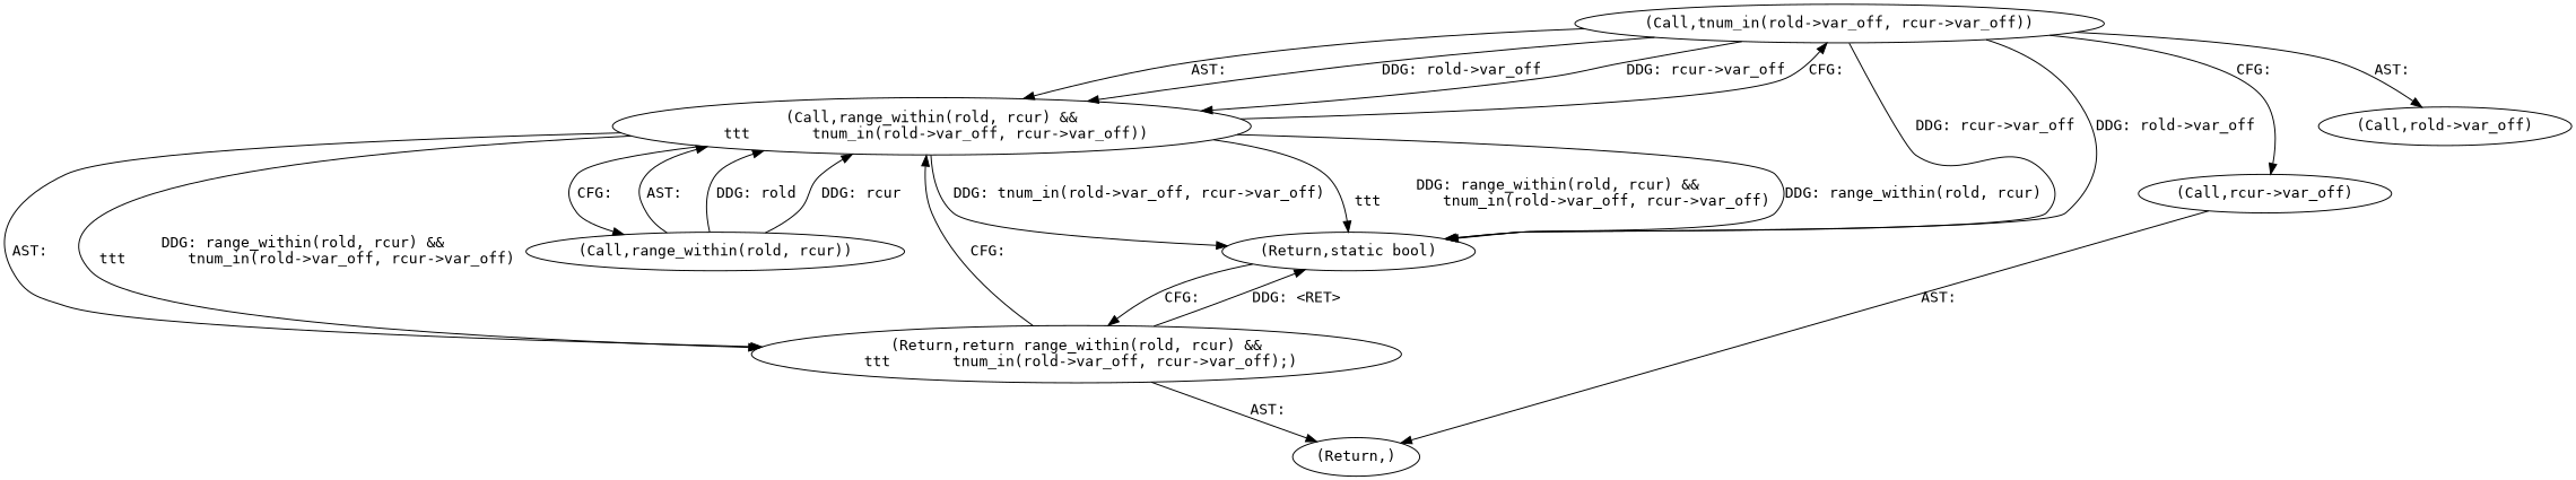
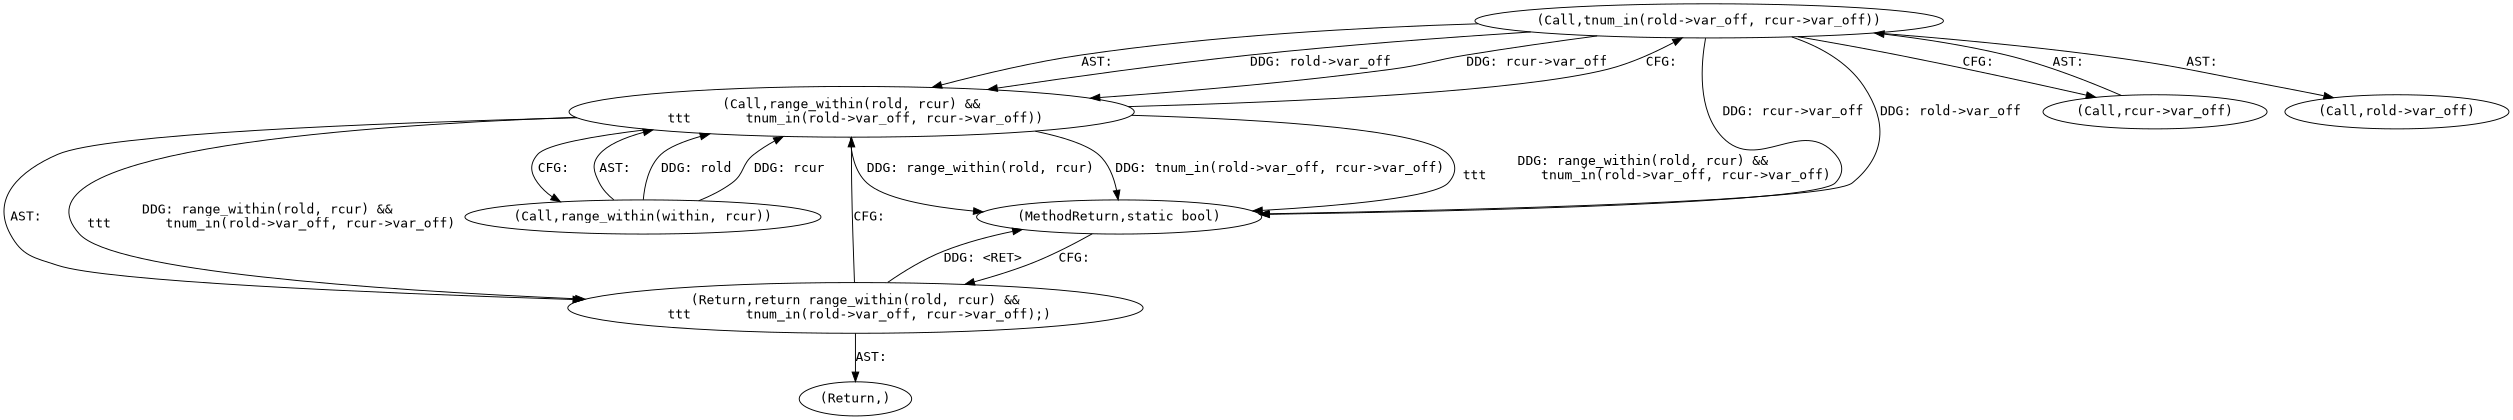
  digraph {
    fontname="DejaVu Sans Mono"
    node [fontname="DejaVu Sans Mono"]
    edge [fontname="DejaVu Sans Mono"]
    n1 [label="(Call,tnum_in(rold->var_off, rcur->var_off))"]
    n2 [label="(Call,range_within(rold, rcur) &&\n \t\t\t       tnum_in(rold->var_off, rcur->var_off))"]
-   n3 [label="(Return,static bool)"]
+   n3 [label="(MethodReturn,static bool)"]
    n4 [label="(Call,rcur->var_off)"]
    n5 [label="(Call,rold->var_off)"]
    n6 [label="(Return,return range_within(rold, rcur) &&\n \t\t\t       tnum_in(rold->var_off, rcur->var_off);)"]
-   n7 [label="(Call,range_within(rold, rcur))"]
+   n7 [label="(Call,range_within(within, rcur))"]
    n8 [label="(Return,)"]
    n1 -> n2 [label="AST: "]
    n1 -> n2 [label="DDG: rold->var_off"]
    n1 -> n2 [label="DDG: rcur->var_off"]
    n1 -> n3 [label="DDG: rcur->var_off"]
    n1 -> n3 [label="DDG: rold->var_off"]
    n1 -> n4 [label="CFG: "]
    n1 -> n5 [label="AST: "]
    n2 -> n1 [label="CFG: "]
    n2 -> n3 [label="DDG: tnum_in(rold->var_off, rcur->var_off)"]
    n2 -> n3 [label="DDG: range_within(rold, rcur) &&\n \t\t\t       tnum_in(rold->var_off, rcur->var_off)"]
    n2 -> n3 [label="DDG: range_within(rold, rcur)"]
    n2 -> n6 [label="AST: "]
    n2 -> n6 [label="DDG: range_within(rold, rcur) &&\n \t\t\t       tnum_in(rold->var_off, rcur->var_off)"]
    n2 -> n7 [label="CFG: "]
    n3 -> n6 [label="CFG: "]
-   n4 -> n8 [label="AST: "]
+   n4 -> n1 [label="AST: "]
    n6 -> n2 [label="CFG: "]
    n6 -> n3 [label="DDG: <RET>"]
    n6 -> n8 [label="AST: "]
    n7 -> n2 [label="AST: "]
    n7 -> n2 [label="DDG: rold"]
    n7 -> n2 [label="DDG: rcur"]
  }
